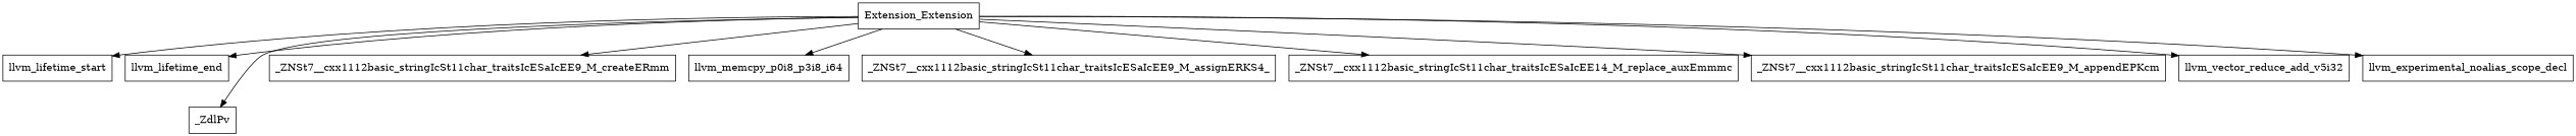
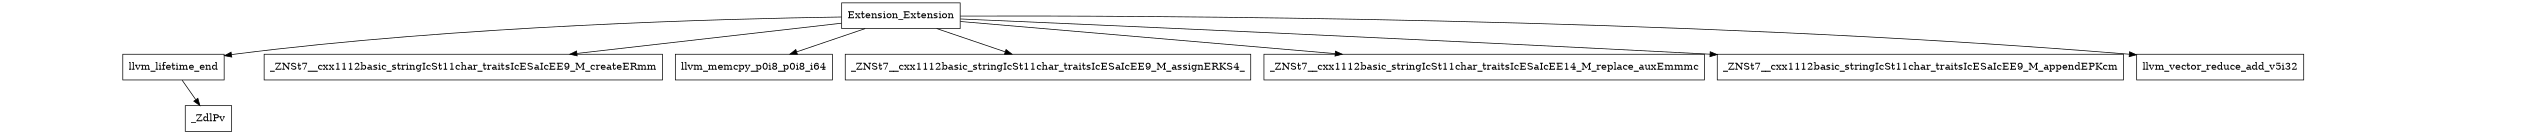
  digraph {
    node [shape=box]
    n1 [label=Extension_Extension]
-   llvm_lifetime_start
    llvm_lifetime_end
    _ZdlPv
    _ZNSt7__cxx1112basic_stringIcSt11char_traitsIcESaIcEE9_M_createERmm
-   llvm_memcpy_p0i8_p0i8_i64 [label=llvm_memcpy_p0i8_p3i8_i64]
+   llvm_memcpy_p0i8_p0i8_i64
    _ZNSt7__cxx1112basic_stringIcSt11char_traitsIcESaIcEE9_M_assignERKS4_
    _ZNSt7__cxx1112basic_stringIcSt11char_traitsIcESaIcEE14_M_replace_auxEmmmc
    _ZNSt7__cxx1112basic_stringIcSt11char_traitsIcESaIcEE9_M_appendEPKcm
    n10 [label=llvm_vector_reduce_add_v5i32]
-   llvm_experimental_noalias_scope_decl
-   n1 -> llvm_lifetime_start
    n1 -> llvm_lifetime_end
-   n1 -> _ZdlPv
+   llvm_lifetime_end -> _ZdlPv
    n1 -> _ZNSt7__cxx1112basic_stringIcSt11char_traitsIcESaIcEE9_M_createERmm
    n1 -> llvm_memcpy_p0i8_p0i8_i64
    n1 -> _ZNSt7__cxx1112basic_stringIcSt11char_traitsIcESaIcEE9_M_assignERKS4_
    n1 -> _ZNSt7__cxx1112basic_stringIcSt11char_traitsIcESaIcEE14_M_replace_auxEmmmc
    n1 -> _ZNSt7__cxx1112basic_stringIcSt11char_traitsIcESaIcEE9_M_appendEPKcm
    n1 -> n10
-   n1 -> llvm_experimental_noalias_scope_decl
  }
